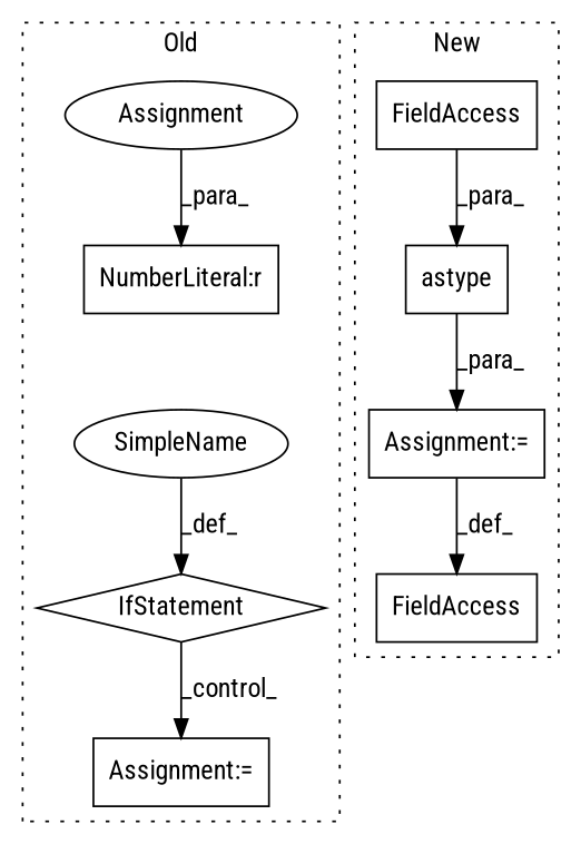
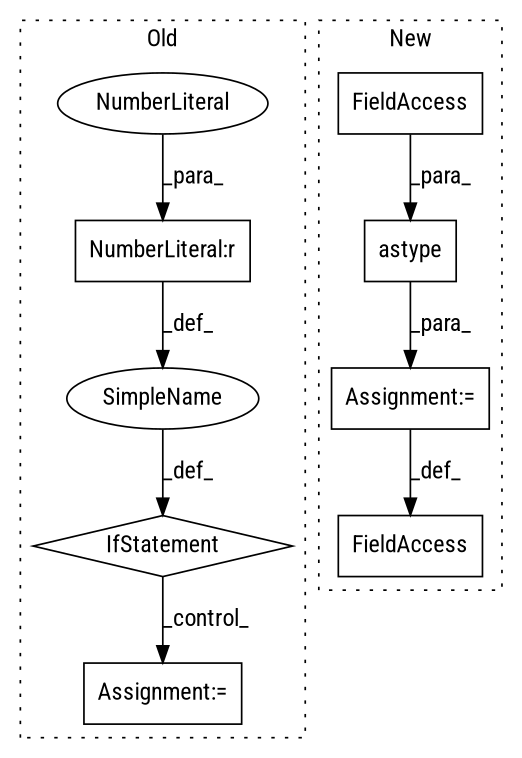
  digraph {
    fontname="Roboto Condensed"
    node [a=7 fontname="Roboto Condensed" l=1 shape=box]
    edge [fontname="Roboto Condensed"]
    n1 [a=25 l="4,2" label=IfStatement s="545,568" shape=diamond]
    n2 [label="Assignment:=" s=585]
    n3 [a=42 label=SimpleName shape=ellipse l=""]
    n4 [a=27 l=4 label="NumberLiteral:r" s=554]
-   n5 [a=34 l=3 label=Assignment s=558 shape=ellipse]
+   n5 [a=34 l=3 label=NumberLiteral s=558 shape=ellipse]
    n6 [a=32 l="7,1" label=astype s="725,742"]
    n7 [label="Assignment:=" s=715]
    n8 [a=22 l=10 label=FieldAccess s=732]
    n9 [a=22 l=8 label=FieldAccess s=707]
    subgraph cluster_1 {
      label=Old
      style=dotted
      n1
      n2
      n3
      n4
      n5
    }
    subgraph cluster_2 {
      label=New
      style=dotted
      n6
      n7
      n8
      n9
    }
    n1 -> n2 [label=_control_]
    n3 -> n1 [label=_def_]
+   n4 -> n3 [label=_def_]
    n5 -> n4 [label=_para_]
    n6 -> n7 [label=_para_]
    n7 -> n9 [label=_def_]
    n8 -> n6 [label=_para_]
  }
